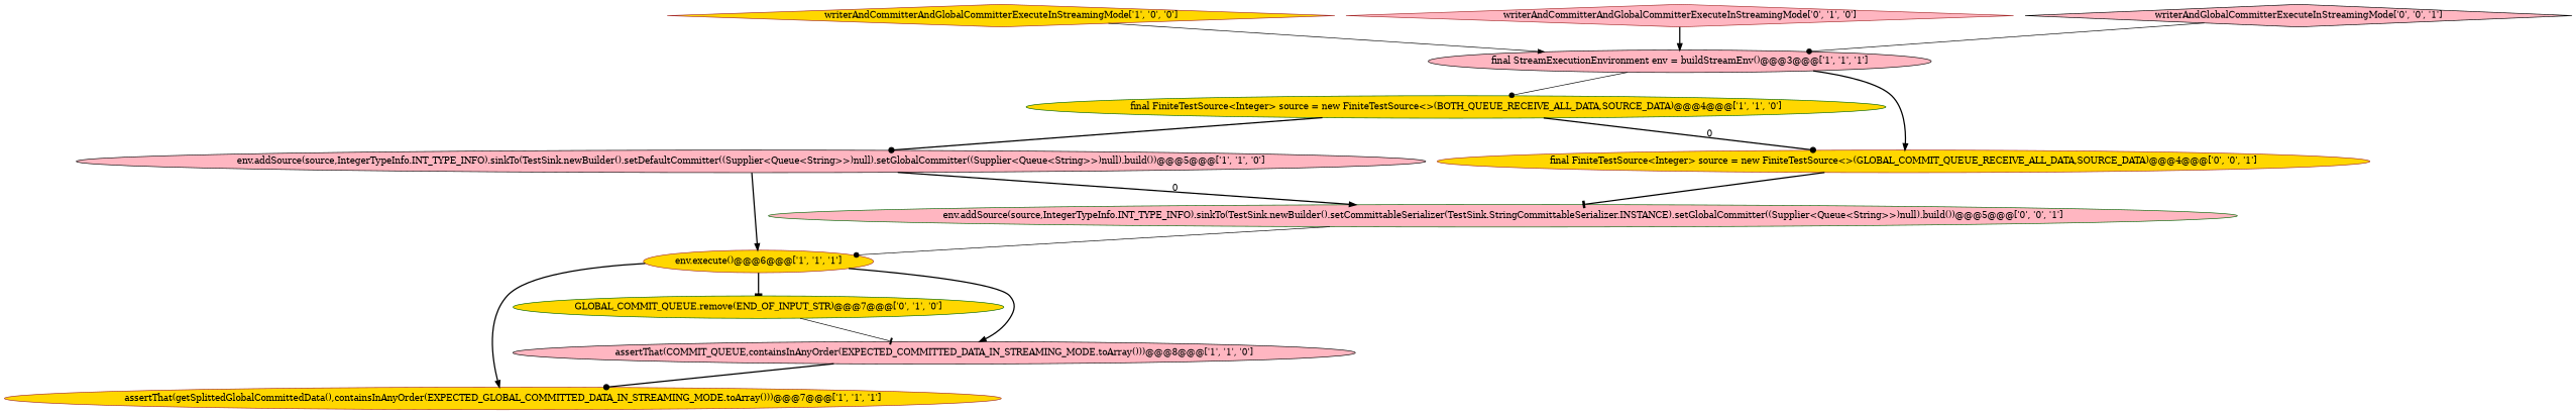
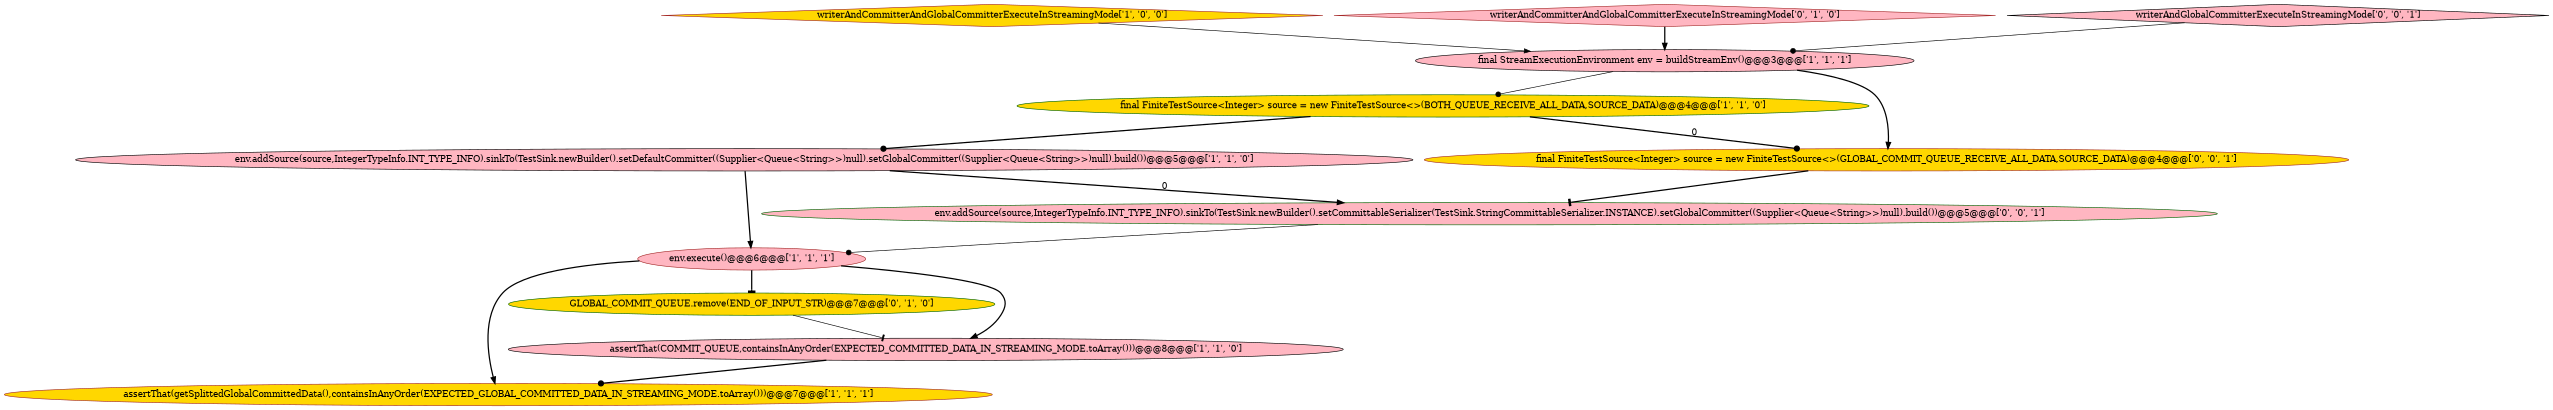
  digraph {
    node [fillcolor=lightpink shape=ellipse style=filled color=brown]
    edge [style=bold arrowhead=normal]
    n1 [fillcolor=gold label="writerAndCommitterAndGlobalCommitterExecuteInStreamingMode['1', '0', '0']" shape=diamond]
    n2 [label="final StreamExecutionEnvironment env = buildStreamEnv()@@@3@@@['1', '1', '1']" color=black]
    n3 [fillcolor=gold label="assertThat(getSplittedGlobalCommittedData(),containsInAnyOrder(EXPECTED_GLOBAL_COMMITTED_DATA_IN_STREAMING_MODE.toArray()))@@@7@@@['1', '1', '1']"]
    n4 [fillcolor=gold label="GLOBAL_COMMIT_QUEUE.remove(END_OF_INPUT_STR)@@@7@@@['0', '1', '0']" color=darkgreen]
    n5 [label="assertThat(COMMIT_QUEUE,containsInAnyOrder(EXPECTED_COMMITTED_DATA_IN_STREAMING_MODE.toArray()))@@@8@@@['1', '1', '0']" color=black]
    n6 [label="env.addSource(source,IntegerTypeInfo.INT_TYPE_INFO).sinkTo(TestSink.newBuilder().setCommittableSerializer(TestSink.StringCommittableSerializer.INSTANCE).setGlobalCommitter((Supplier<Queue<String>>)null).build())@@@5@@@['0', '0', '1']" color=darkgreen]
-   n7 [fillcolor=gold label="env.execute()@@@6@@@['1', '1', '1']"]
+   n7 [label="env.execute()@@@6@@@['1', '1', '1']"]
    n8 [fillcolor=gold label="final FiniteTestSource<Integer> source = new FiniteTestSource<>(BOTH_QUEUE_RECEIVE_ALL_DATA,SOURCE_DATA)@@@4@@@['1', '1', '0']" color=darkgreen]
    n9 [label="env.addSource(source,IntegerTypeInfo.INT_TYPE_INFO).sinkTo(TestSink.newBuilder().setDefaultCommitter((Supplier<Queue<String>>)null).setGlobalCommitter((Supplier<Queue<String>>)null).build())@@@5@@@['1', '1', '0']" color=black]
    n10 [fillcolor=gold label="final FiniteTestSource<Integer> source = new FiniteTestSource<>(GLOBAL_COMMIT_QUEUE_RECEIVE_ALL_DATA,SOURCE_DATA)@@@4@@@['0', '0', '1']"]
    n11 [label="writerAndCommitterAndGlobalCommitterExecuteInStreamingMode['0', '1', '0']" shape=diamond]
    n12 [label="writerAndGlobalCommitterExecuteInStreamingMode['0', '0', '1']" shape=diamond color=black]
    n1 -> n2 [style=solid]
    n2 -> n8 [style=solid arrowhead=dot]
    n2 -> n10
    n4 -> n5 [style=solid arrowhead=tee]
    n5 -> n3 [arrowhead=dot]
    n6 -> n7 [style=solid arrowhead=dot]
    n7 -> n3
    n7 -> n4 [arrowhead=tee]
    n7 -> n5
    n8 -> n9 [arrowhead=dot]
    n8 -> n10 [label=0 arrowhead=dot]
    n9 -> n6 [label=0]
    n9 -> n7
    n10 -> n6 [arrowhead=tee]
    n11 -> n2
    n12 -> n2 [style=solid arrowhead=dot]
  }
